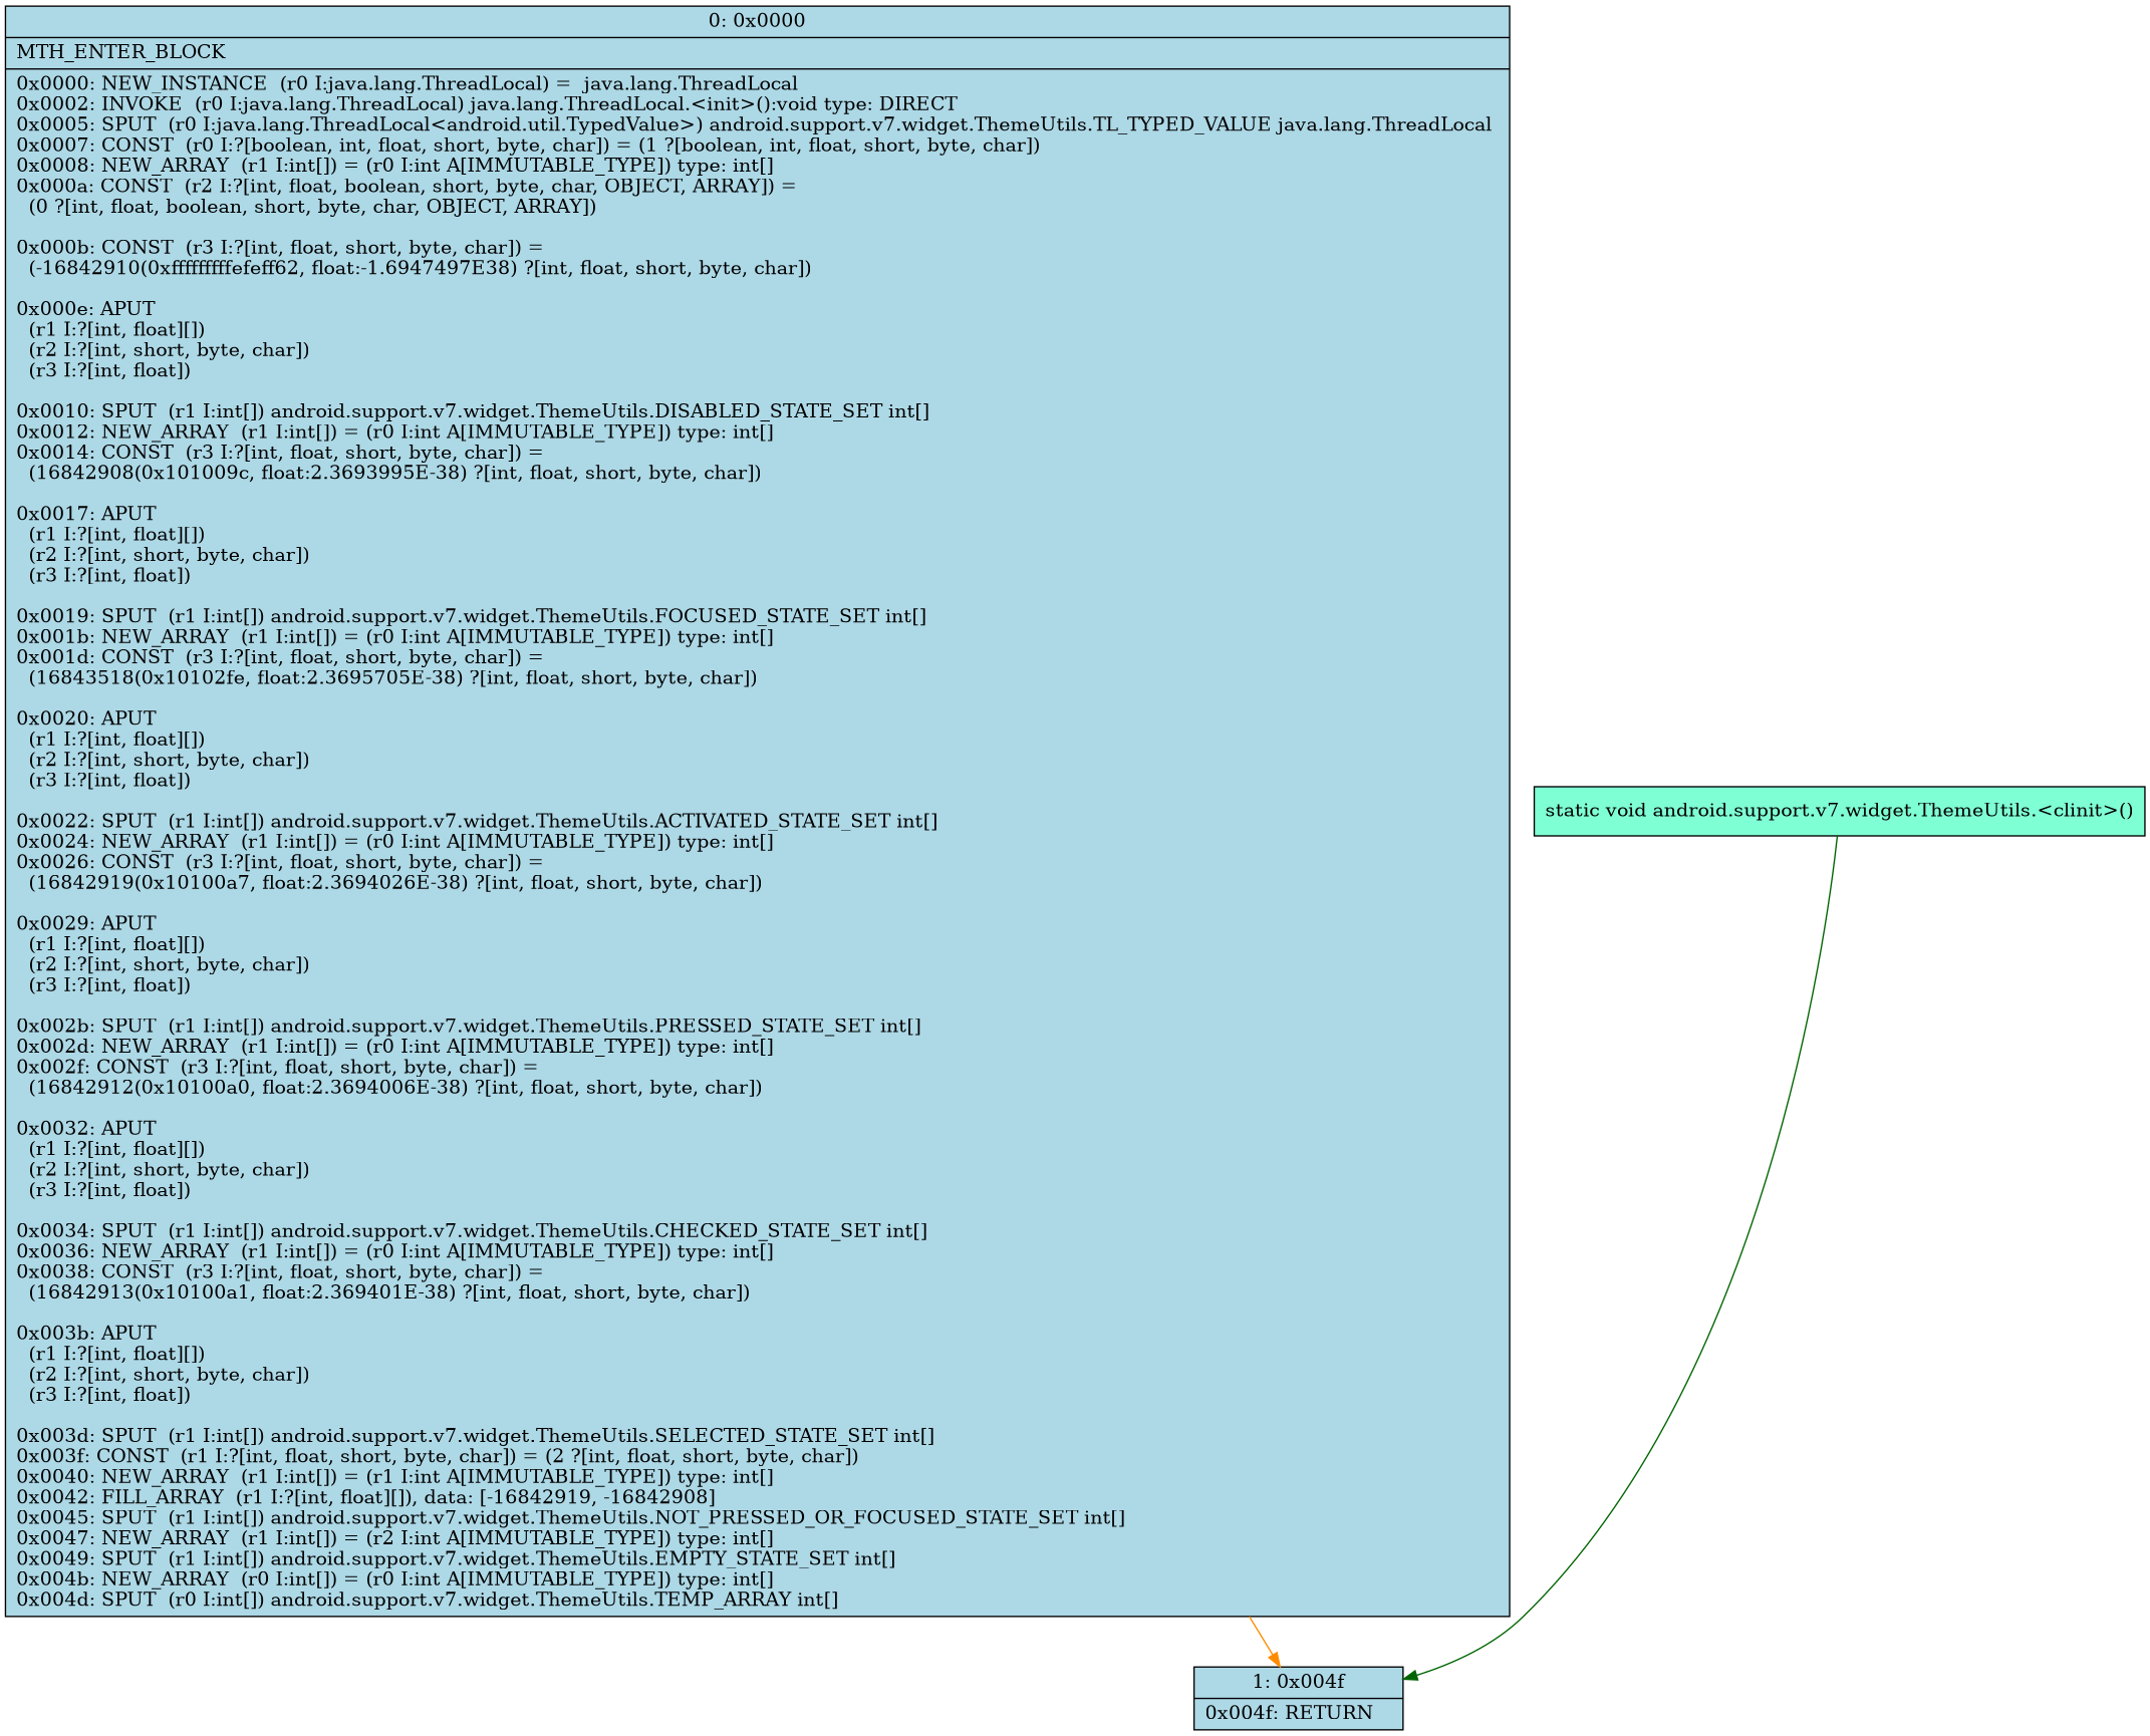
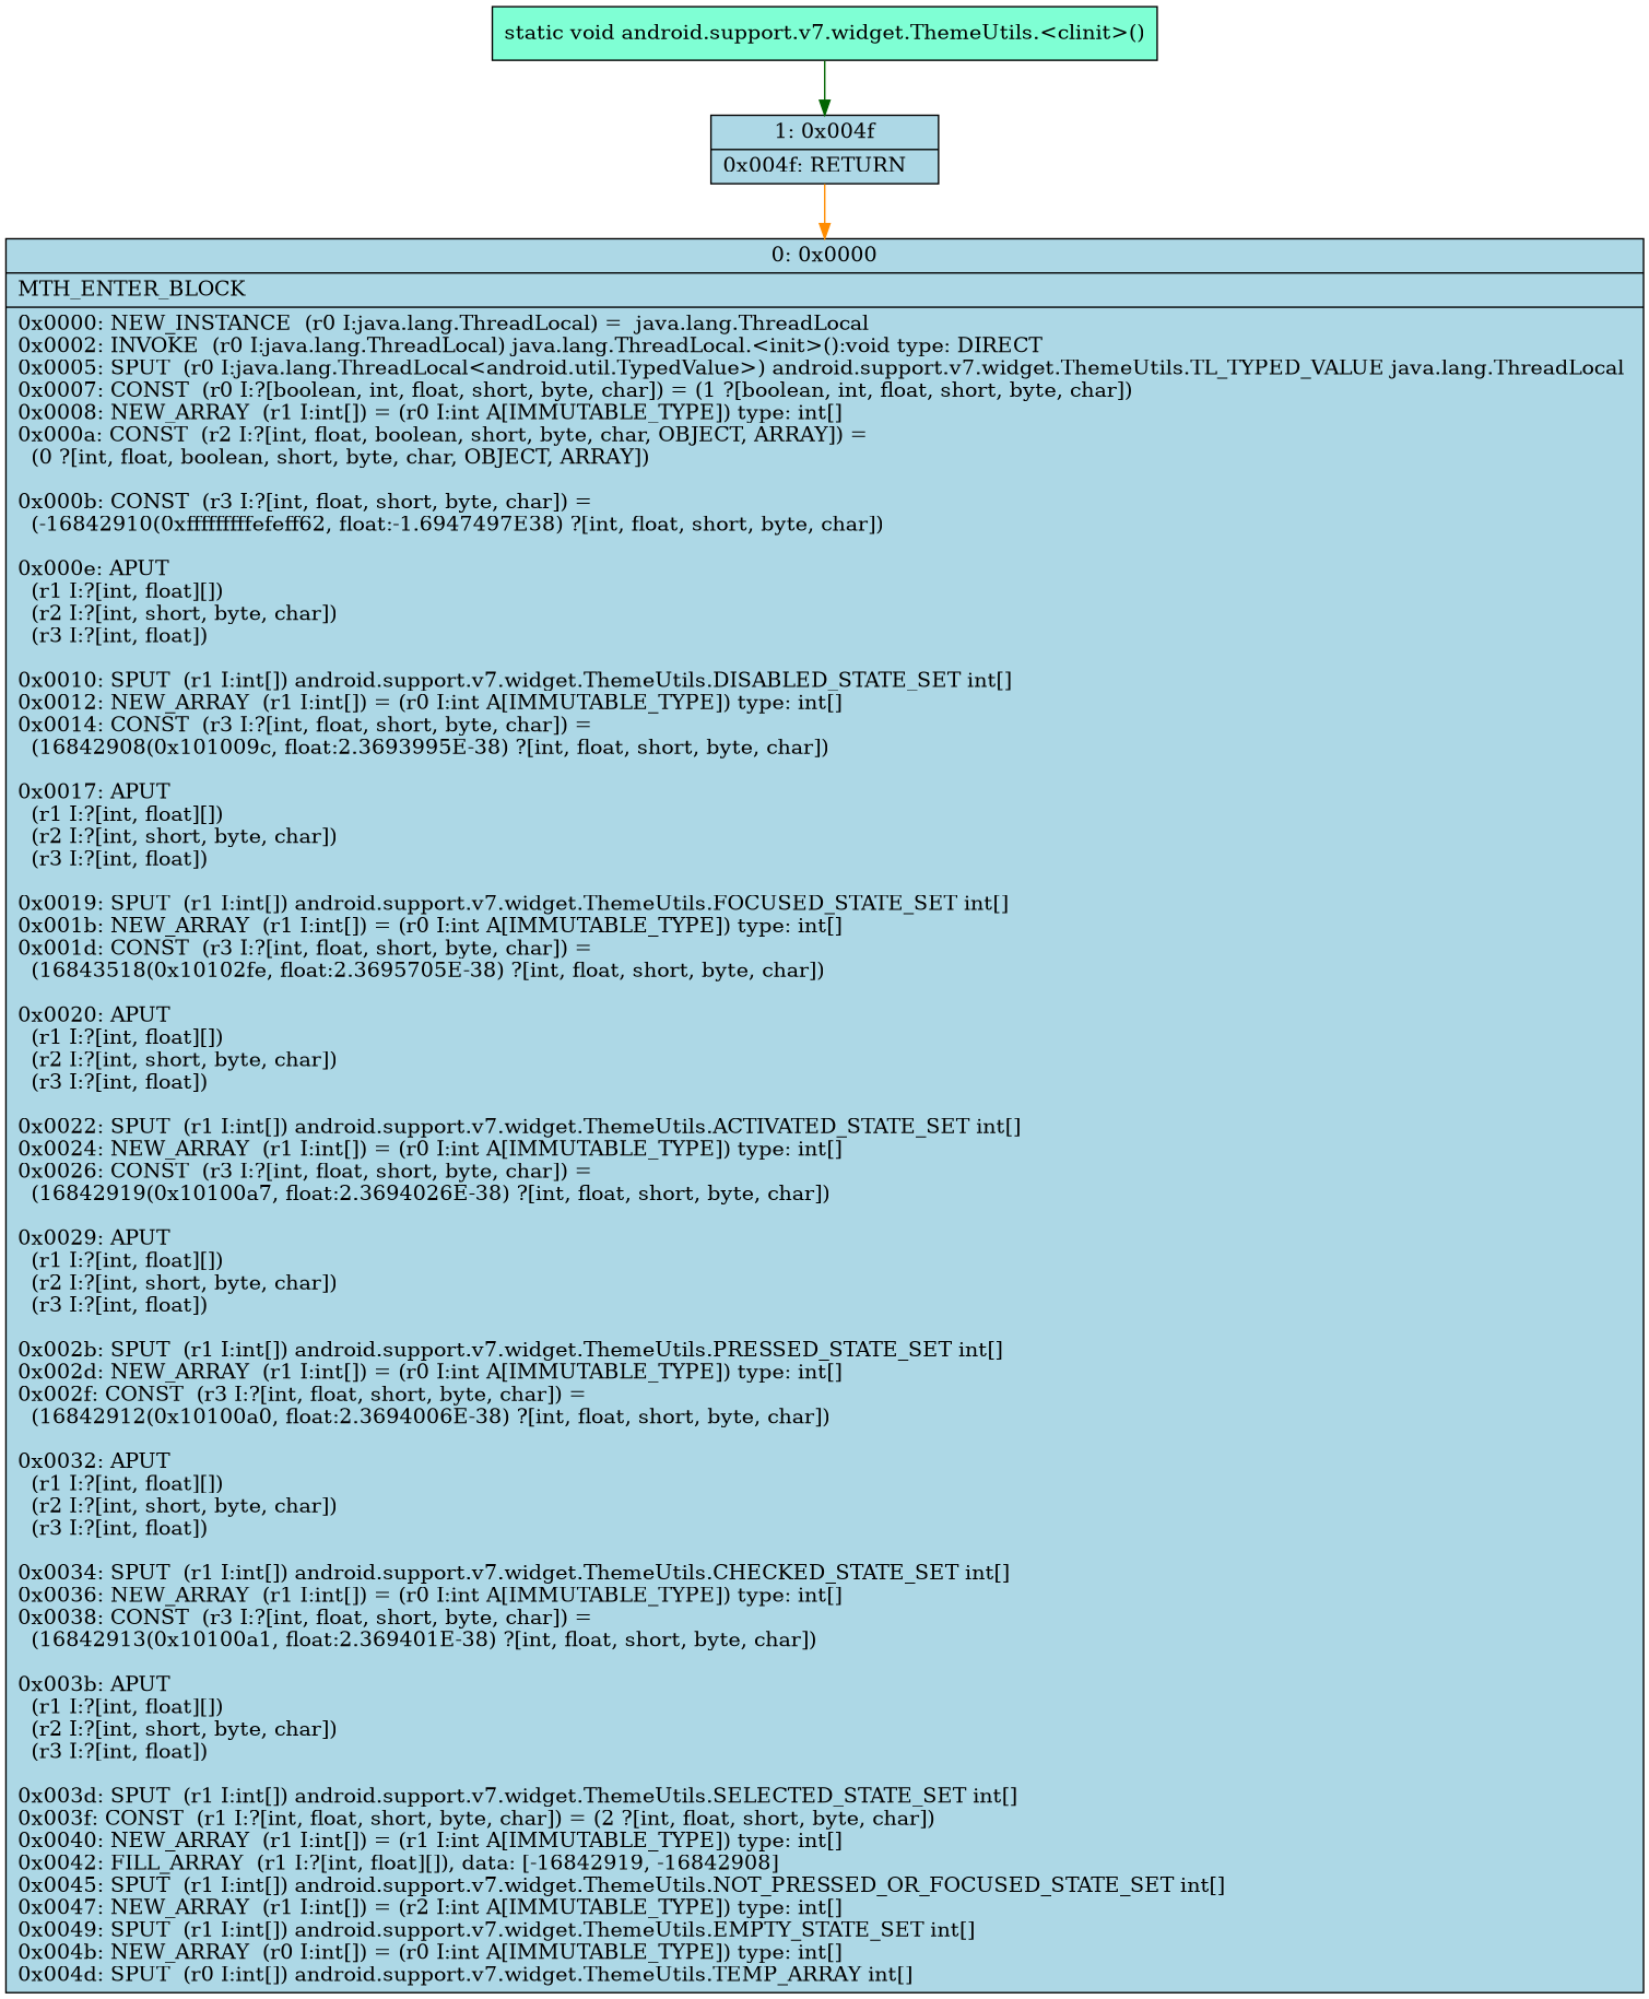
  digraph {
    node [fillcolor=lightblue shape=record style=filled]
    n1 [label="{0\:\ 0x0000|MTH_ENTER_BLOCK\l|0x0000: NEW_INSTANCE  (r0 I:java.lang.ThreadLocal) =  java.lang.ThreadLocal \l0x0002: INVOKE  (r0 I:java.lang.ThreadLocal) java.lang.ThreadLocal.\<init\>():void type: DIRECT \l0x0005: SPUT  (r0 I:java.lang.ThreadLocal\<android.util.TypedValue\>) android.support.v7.widget.ThemeUtils.TL_TYPED_VALUE java.lang.ThreadLocal \l0x0007: CONST  (r0 I:?[boolean, int, float, short, byte, char]) = (1 ?[boolean, int, float, short, byte, char]) \l0x0008: NEW_ARRAY  (r1 I:int[]) = (r0 I:int A[IMMUTABLE_TYPE]) type: int[] \l0x000a: CONST  (r2 I:?[int, float, boolean, short, byte, char, OBJECT, ARRAY]) = \l  (0 ?[int, float, boolean, short, byte, char, OBJECT, ARRAY])\l \l0x000b: CONST  (r3 I:?[int, float, short, byte, char]) = \l  (\-16842910(0xfffffffffefeff62, float:\-1.6947497E38) ?[int, float, short, byte, char])\l \l0x000e: APUT  \l  (r1 I:?[int, float][])\l  (r2 I:?[int, short, byte, char])\l  (r3 I:?[int, float])\l \l0x0010: SPUT  (r1 I:int[]) android.support.v7.widget.ThemeUtils.DISABLED_STATE_SET int[] \l0x0012: NEW_ARRAY  (r1 I:int[]) = (r0 I:int A[IMMUTABLE_TYPE]) type: int[] \l0x0014: CONST  (r3 I:?[int, float, short, byte, char]) = \l  (16842908(0x101009c, float:2.3693995E\-38) ?[int, float, short, byte, char])\l \l0x0017: APUT  \l  (r1 I:?[int, float][])\l  (r2 I:?[int, short, byte, char])\l  (r3 I:?[int, float])\l \l0x0019: SPUT  (r1 I:int[]) android.support.v7.widget.ThemeUtils.FOCUSED_STATE_SET int[] \l0x001b: NEW_ARRAY  (r1 I:int[]) = (r0 I:int A[IMMUTABLE_TYPE]) type: int[] \l0x001d: CONST  (r3 I:?[int, float, short, byte, char]) = \l  (16843518(0x10102fe, float:2.3695705E\-38) ?[int, float, short, byte, char])\l \l0x0020: APUT  \l  (r1 I:?[int, float][])\l  (r2 I:?[int, short, byte, char])\l  (r3 I:?[int, float])\l \l0x0022: SPUT  (r1 I:int[]) android.support.v7.widget.ThemeUtils.ACTIVATED_STATE_SET int[] \l0x0024: NEW_ARRAY  (r1 I:int[]) = (r0 I:int A[IMMUTABLE_TYPE]) type: int[] \l0x0026: CONST  (r3 I:?[int, float, short, byte, char]) = \l  (16842919(0x10100a7, float:2.3694026E\-38) ?[int, float, short, byte, char])\l \l0x0029: APUT  \l  (r1 I:?[int, float][])\l  (r2 I:?[int, short, byte, char])\l  (r3 I:?[int, float])\l \l0x002b: SPUT  (r1 I:int[]) android.support.v7.widget.ThemeUtils.PRESSED_STATE_SET int[] \l0x002d: NEW_ARRAY  (r1 I:int[]) = (r0 I:int A[IMMUTABLE_TYPE]) type: int[] \l0x002f: CONST  (r3 I:?[int, float, short, byte, char]) = \l  (16842912(0x10100a0, float:2.3694006E\-38) ?[int, float, short, byte, char])\l \l0x0032: APUT  \l  (r1 I:?[int, float][])\l  (r2 I:?[int, short, byte, char])\l  (r3 I:?[int, float])\l \l0x0034: SPUT  (r1 I:int[]) android.support.v7.widget.ThemeUtils.CHECKED_STATE_SET int[] \l0x0036: NEW_ARRAY  (r1 I:int[]) = (r0 I:int A[IMMUTABLE_TYPE]) type: int[] \l0x0038: CONST  (r3 I:?[int, float, short, byte, char]) = \l  (16842913(0x10100a1, float:2.369401E\-38) ?[int, float, short, byte, char])\l \l0x003b: APUT  \l  (r1 I:?[int, float][])\l  (r2 I:?[int, short, byte, char])\l  (r3 I:?[int, float])\l \l0x003d: SPUT  (r1 I:int[]) android.support.v7.widget.ThemeUtils.SELECTED_STATE_SET int[] \l0x003f: CONST  (r1 I:?[int, float, short, byte, char]) = (2 ?[int, float, short, byte, char]) \l0x0040: NEW_ARRAY  (r1 I:int[]) = (r1 I:int A[IMMUTABLE_TYPE]) type: int[] \l0x0042: FILL_ARRAY  (r1 I:?[int, float][]), data: [\-16842919, \-16842908] \l0x0045: SPUT  (r1 I:int[]) android.support.v7.widget.ThemeUtils.NOT_PRESSED_OR_FOCUSED_STATE_SET int[] \l0x0047: NEW_ARRAY  (r1 I:int[]) = (r2 I:int A[IMMUTABLE_TYPE]) type: int[] \l0x0049: SPUT  (r1 I:int[]) android.support.v7.widget.ThemeUtils.EMPTY_STATE_SET int[] \l0x004b: NEW_ARRAY  (r0 I:int[]) = (r0 I:int A[IMMUTABLE_TYPE]) type: int[] \l0x004d: SPUT  (r0 I:int[]) android.support.v7.widget.ThemeUtils.TEMP_ARRAY int[] \l}"]
    n2 [label="{1\:\ 0x004f|0x004f: RETURN   \l}"]
    n3 [fillcolor=aquamarine label="{static void android.support.v7.widget.ThemeUtils.\<clinit\>() }"]
-   n1 -> n2 [color=darkorange]
+   n2 -> n1 [color=darkorange]
    n3 -> n2 [color=darkgreen]
  }
